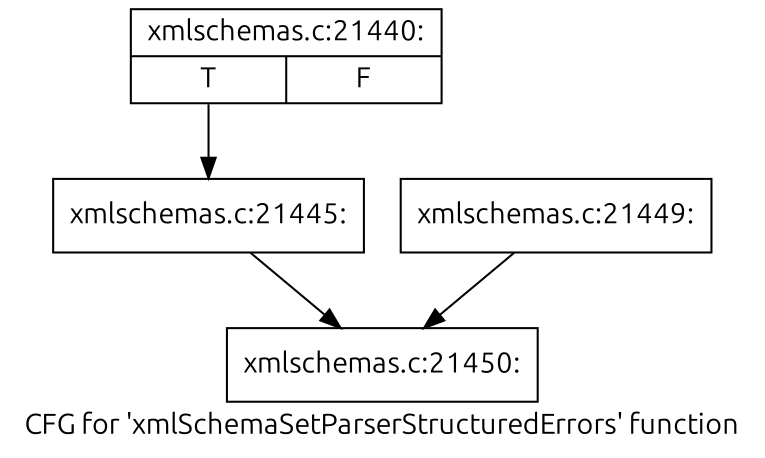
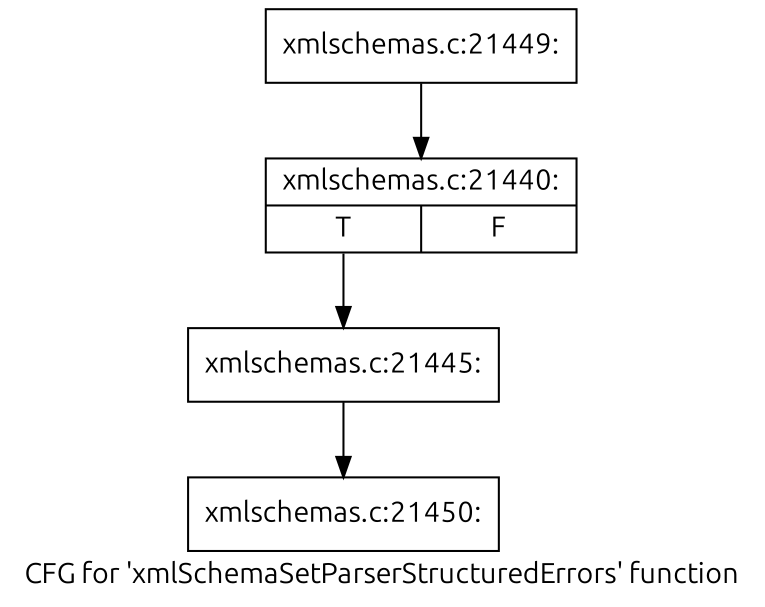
  digraph {
    fontname=Ubuntu
    label="CFG for 'xmlSchemaSetParserStructuredErrors' function"
    node [fontname=Ubuntu shape=record]
    edge [fontname=Ubuntu]
    n1 [label="{xmlschemas.c:21440:|{<s0>T|<s1>F}}"]
    n2 [label="{xmlschemas.c:21445:}"]
    n3 [label="{xmlschemas.c:21450:}"]
    n4 [label="{xmlschemas.c:21449:}"]
    n1 -> n2 [tailport=s0]
    n2 -> n3
-   n4 -> n3
+   n4 -> n1
  }
